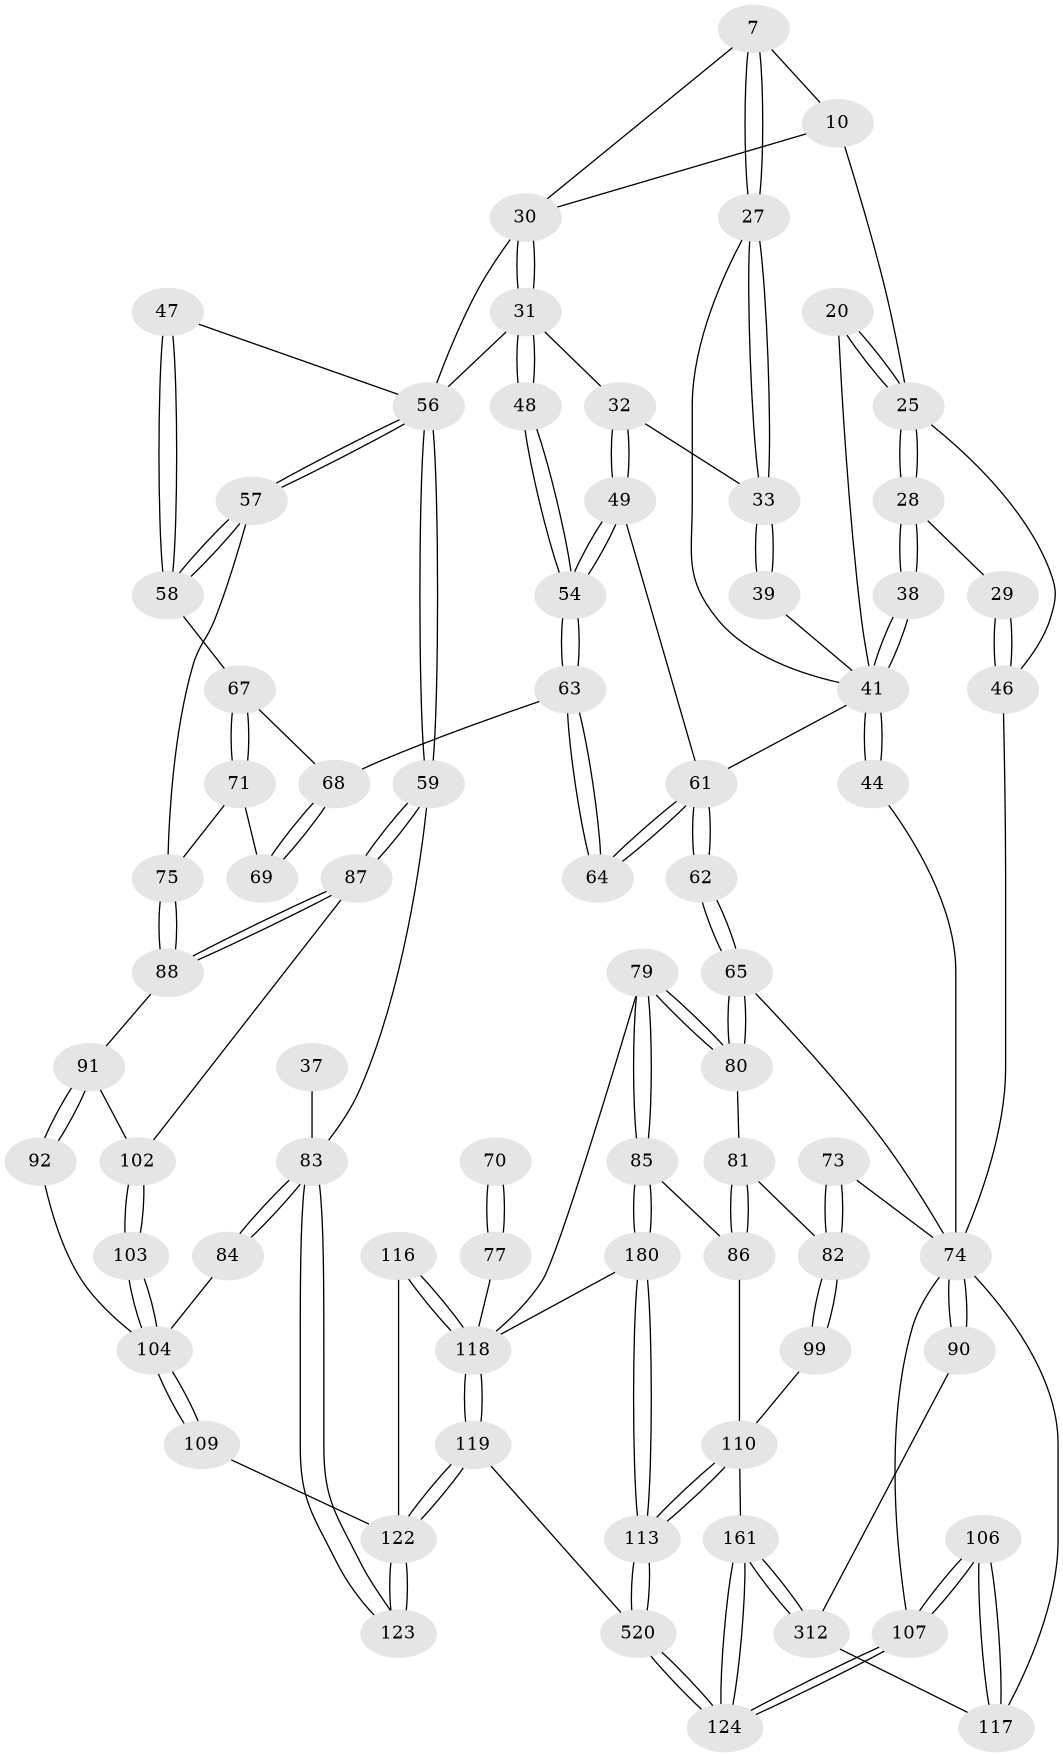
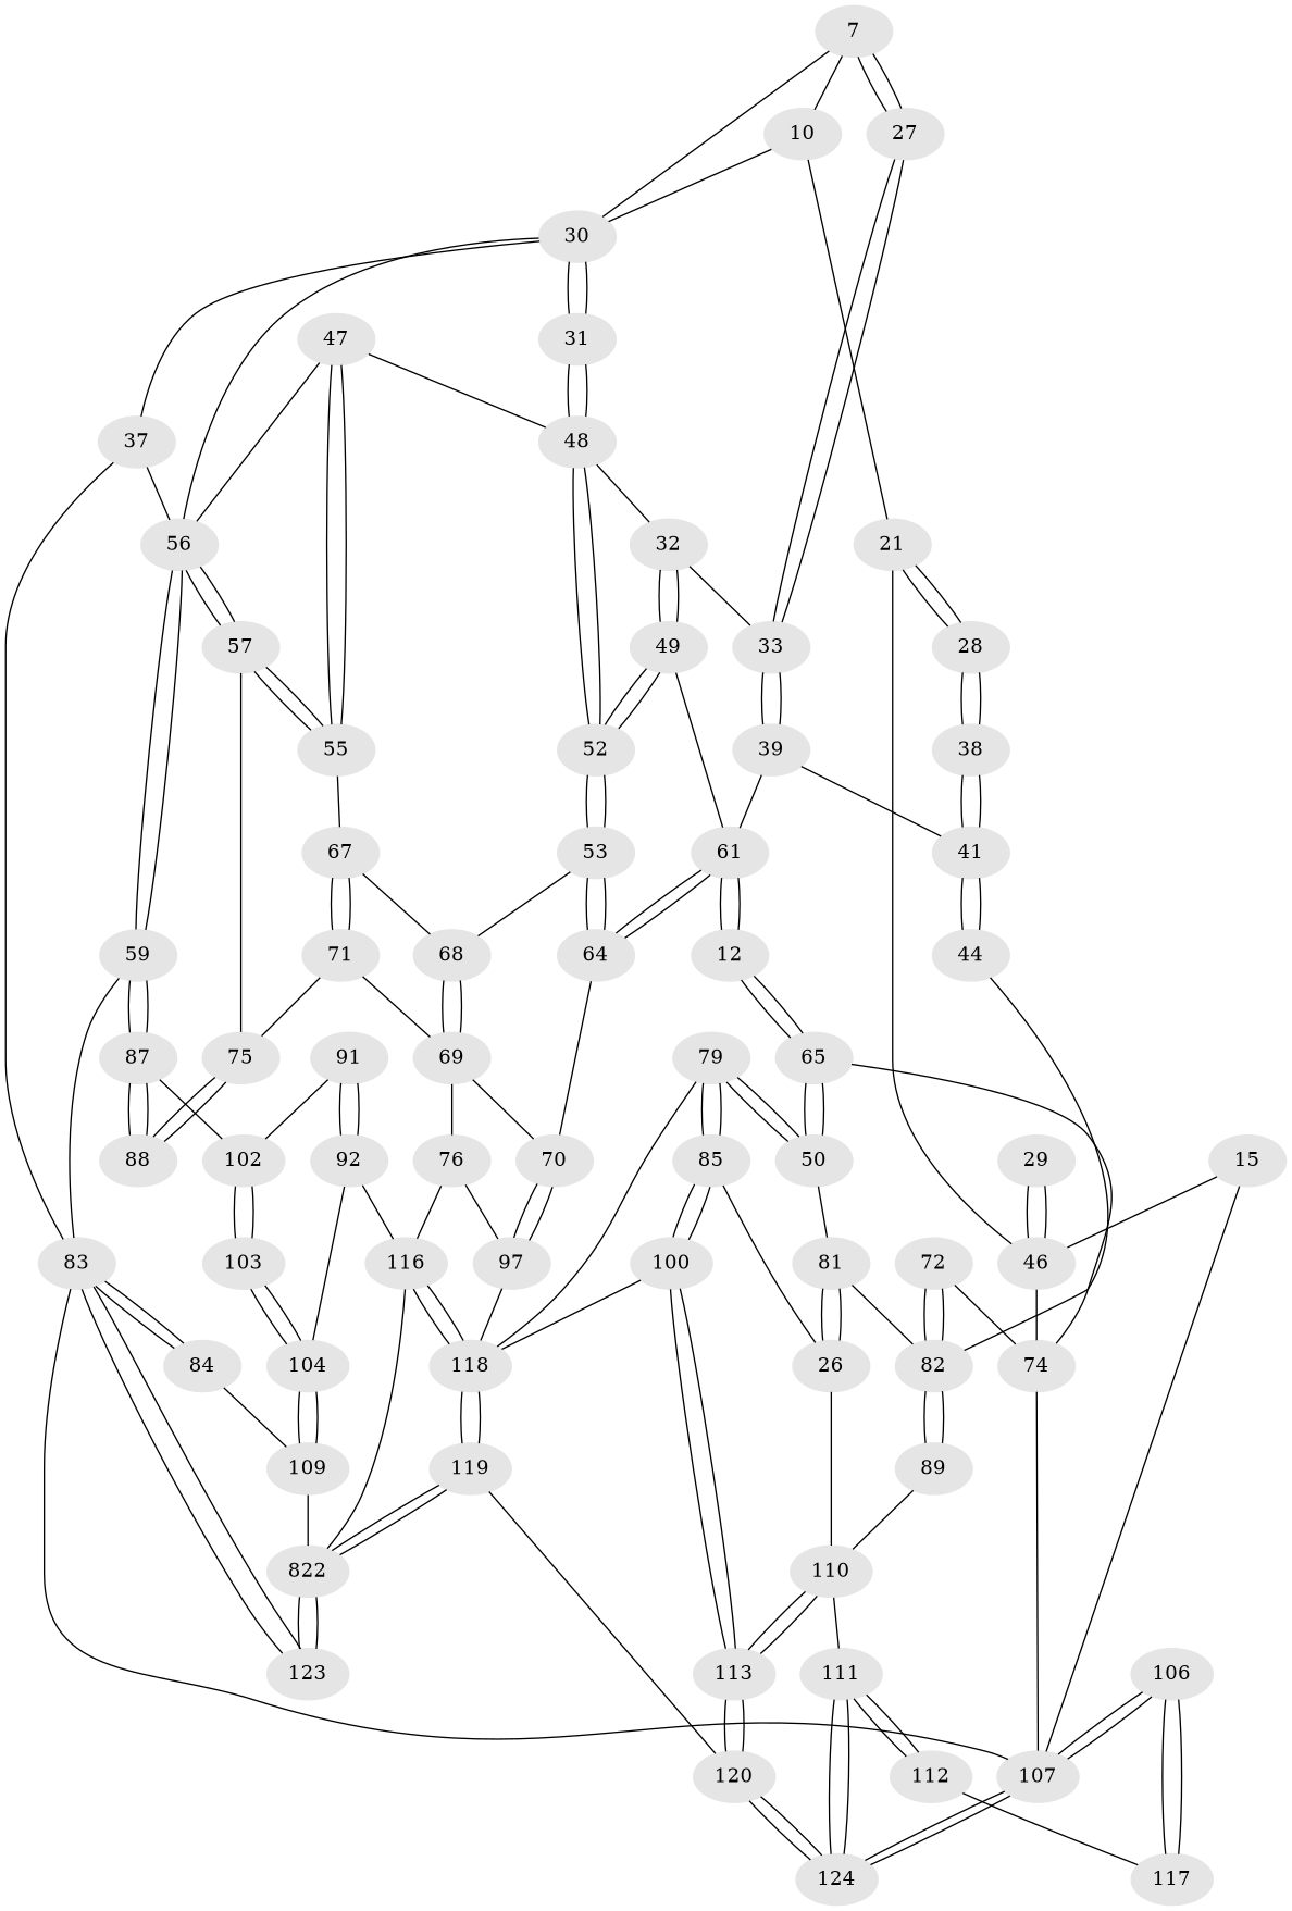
  graph {
    node [color=gray90 style=filled]
    7 [super="+6+4"]
    10 [super="+5"]
    27 [super="+23"]
    30 [super="+22+11"]
-   21 [super="+16+9+19" label=25]
+   21 [super="+16+9+19"]
    41 [super="+25+26+40"]
    33
    31
    37 [super="+34+12"]
    56 [super="+42+43+35"]
    46 [super="+18+17"]
    28
+   15
    107 [super="+14"]
    74 [super="+66"]
    124
-   20
    44
    29
    38
    39
    32
    48
    83 [super="+13+60"]
    57
    59
    49
-   52 [label=54]
+   52
    61 [super="+50+51"]
    84
    123
-   62
+   62 [label=12]
    64
-   90
    117 [super="+97+98"]
    47
-   58
+   58 [label=55]
    67
-   63
+   63 [label=53]
    68
    75
    87
    88
    71
    102 [super="+101"]
    65
    70
-   80
+   80 [label=50]
    69
-   77
+   77 [label=97]
    81
+   76 [super="+72"]
    116 [super="+93+94"]
    118 [super="+99+95+78"]
-   73
+   73 [label=72]
    82
-   89 [label=99]
-   112 [super="+96" label=312]
+   89
+   112 [super="+96"]
    91
-   122 [super="+115+114+121"]
+   122 [super="+115+114+121" label=822]
    119
    79
    85
-   86
-   100 [label=180]
+   86 [label=26]
+   100
    110 [super="+105"]
    109 [super="+108"]
    113
-   111 [label=161]
+   111
    103
    92
    104
-   120 [label=520]
+   120
    106
    7 -- 10 [weight=2]
    7 -- 27 [weight=2]
    7 -- 27
    7 -- 30
    10 -- 30
    10 -- 21 [weight=2]
-   27 -- 41
    27 -- 33
    27 -- 33
    30 -- 31
    30 -- 31
+   30 -- 37
    30 -- 56
    21 -- 46
    21 -- 28
    21 -- 28
    41 -- 44 [weight=2]
    41 -- 44
    33 -- 39
    33 -- 39
-   31 -- 32
+   48 -- 32
    31 -- 48
    31 -- 48
-   31 -- 56 [weight=2]
+   37 -- 56 [weight=2]
    37 -- 83 [weight=2]
    56 -- 57
    56 -- 57
    56 -- 59
    56 -- 59
    46 -- 74
-   28 -- 29
    28 -- 38
    28 -- 38
+   15 -- 46
+   15 -- 107
    107 -- 124
    107 -- 124
    74 -- 107
-   74 -- 90
-   74 -- 90
-   74 -- 117
-   20 -- 21 [weight=2]
-   20 -- 21
-   20 -- 41
-   44 -- 74
+   44 -- 82
    29 -- 46 [weight=2]
    29 -- 46
    38 -- 41 [weight=2]
    38 -- 41
    39 -- 41
-   41 -- 61
+   39 -- 61
    32 -- 33
    32 -- 49
    32 -- 49
    48 -- 52
    48 -- 52
+   83 -- 107 [weight=2]
    83 -- 84 [weight=2]
    83 -- 84
    83 -- 123
    83 -- 123
    57 -- 58
    57 -- 58
    57 -- 75
    59 -- 83
    59 -- 87
    59 -- 87
    49 -- 52
    49 -- 52
    49 -- 61
    52 -- 63
    52 -- 63
    61 -- 62 [weight=2]
    61 -- 62
    61 -- 64
    61 -- 64
-   84 -- 104
+   84 -- 109
    62 -- 65
    62 -- 65
-   90 -- 112
+   64 -- 70
    47 -- 56
+   47 -- 48
    47 -- 58
    47 -- 58
    58 -- 67
    67 -- 68
    67 -- 71
    67 -- 71
    63 -- 64
    63 -- 64
    63 -- 68
    68 -- 69
    68 -- 69
    75 -- 88
    75 -- 88
    87 -- 88
    87 -- 88
    87 -- 102
-   88 -- 91
    71 -- 75
    71 -- 69
    102 -- 103 [weight=2]
    102 -- 103
    65 -- 74
    65 -- 80
    65 -- 80
    70 -- 77
    70 -- 77
    80 -- 81
+   69 -- 70
+   69 -- 76
    77 -- 118
    81 -- 82
    81 -- 86
    81 -- 86
+   76 -- 77
+   76 -- 116
    116 -- 118 [weight=2]
    116 -- 118
    116 -- 122
    118 -- 119
    118 -- 119
    73 -- 74 [weight=2]
    73 -- 82
    73 -- 82
    82 -- 89
    82 -- 89
    89 -- 110
    112 -- 117 [weight=2]
    91 -- 102
    91 -- 92
    91 -- 92
    122 -- 123 [weight=2]
    122 -- 123
    119 -- 122
    119 -- 122
    119 -- 120
    79 -- 80
    79 -- 80
    79 -- 118
    79 -- 85
    79 -- 85
    85 -- 86
    85 -- 100
    85 -- 100
    86 -- 110
    100 -- 118
    100 -- 113
    100 -- 113
    110 -- 113
    110 -- 113
    110 -- 111
    109 -- 122 [weight=2]
    113 -- 120
    113 -- 120
    111 -- 124
    111 -- 124
    111 -- 112
    111 -- 112
    103 -- 104
    103 -- 104
+   92 -- 116
    92 -- 104
    104 -- 109
    104 -- 109
    120 -- 124
    120 -- 124
    106 -- 107
    106 -- 107
    106 -- 117 [weight=2]
    106 -- 117
  }
